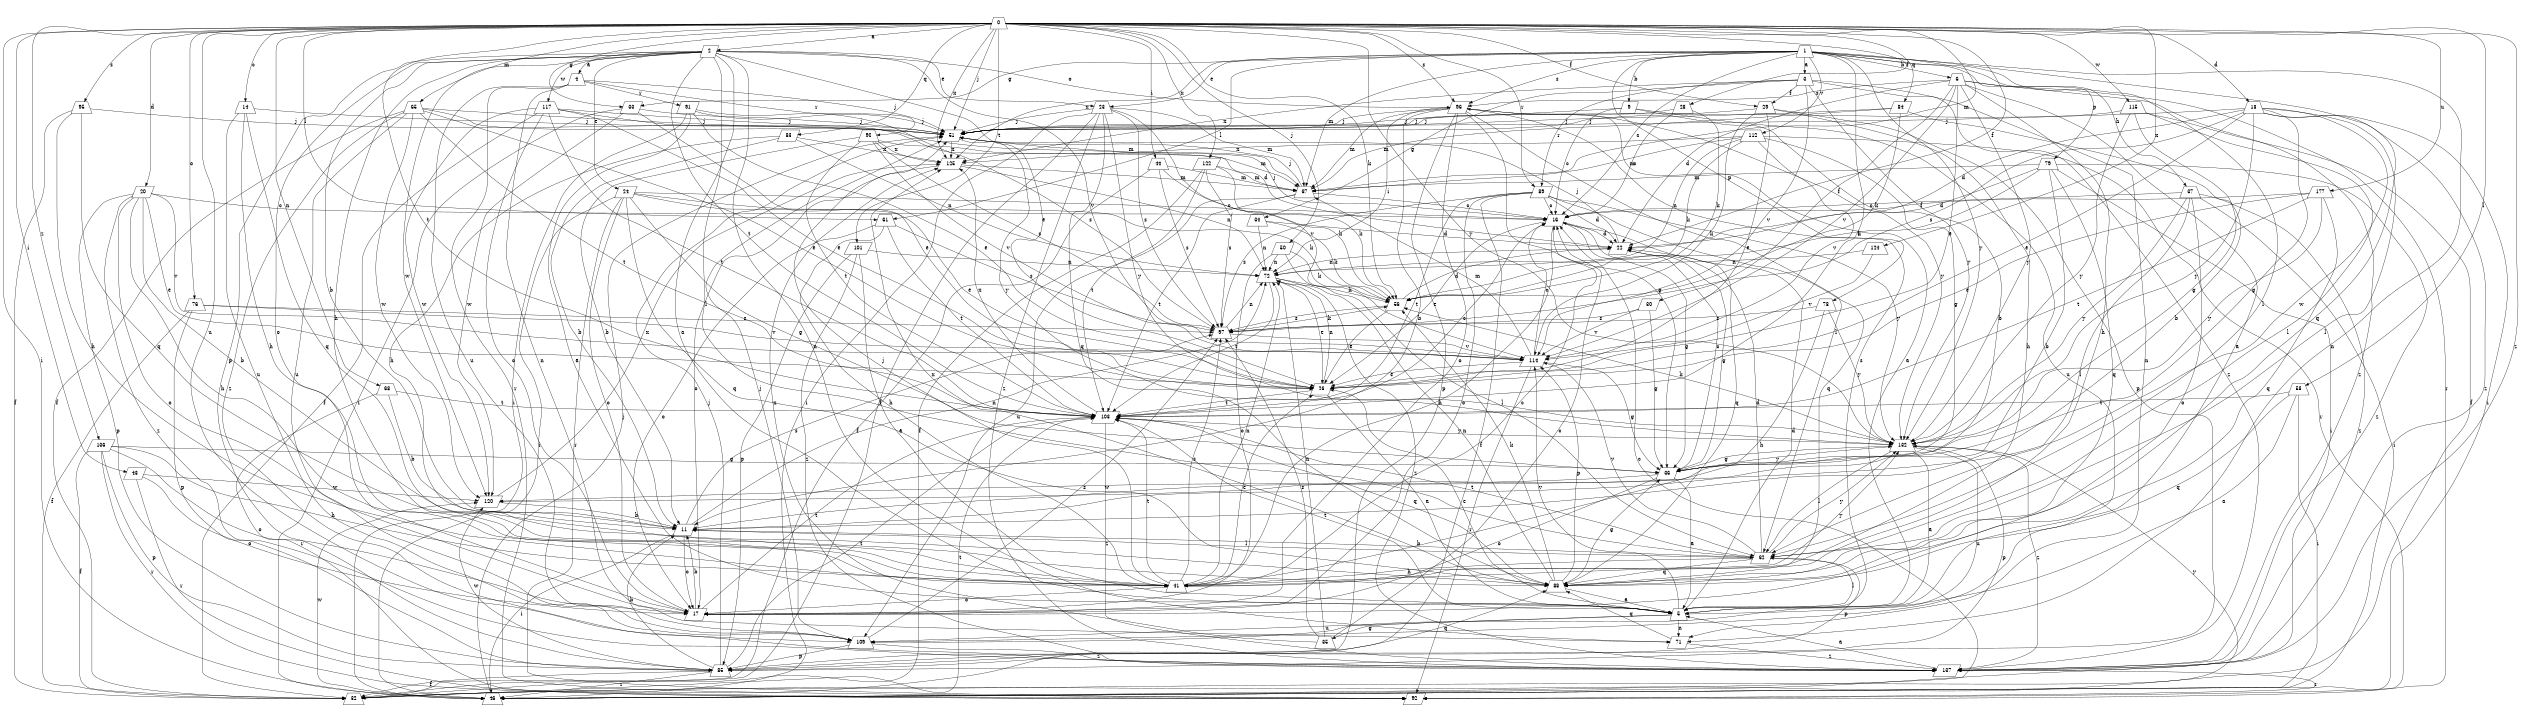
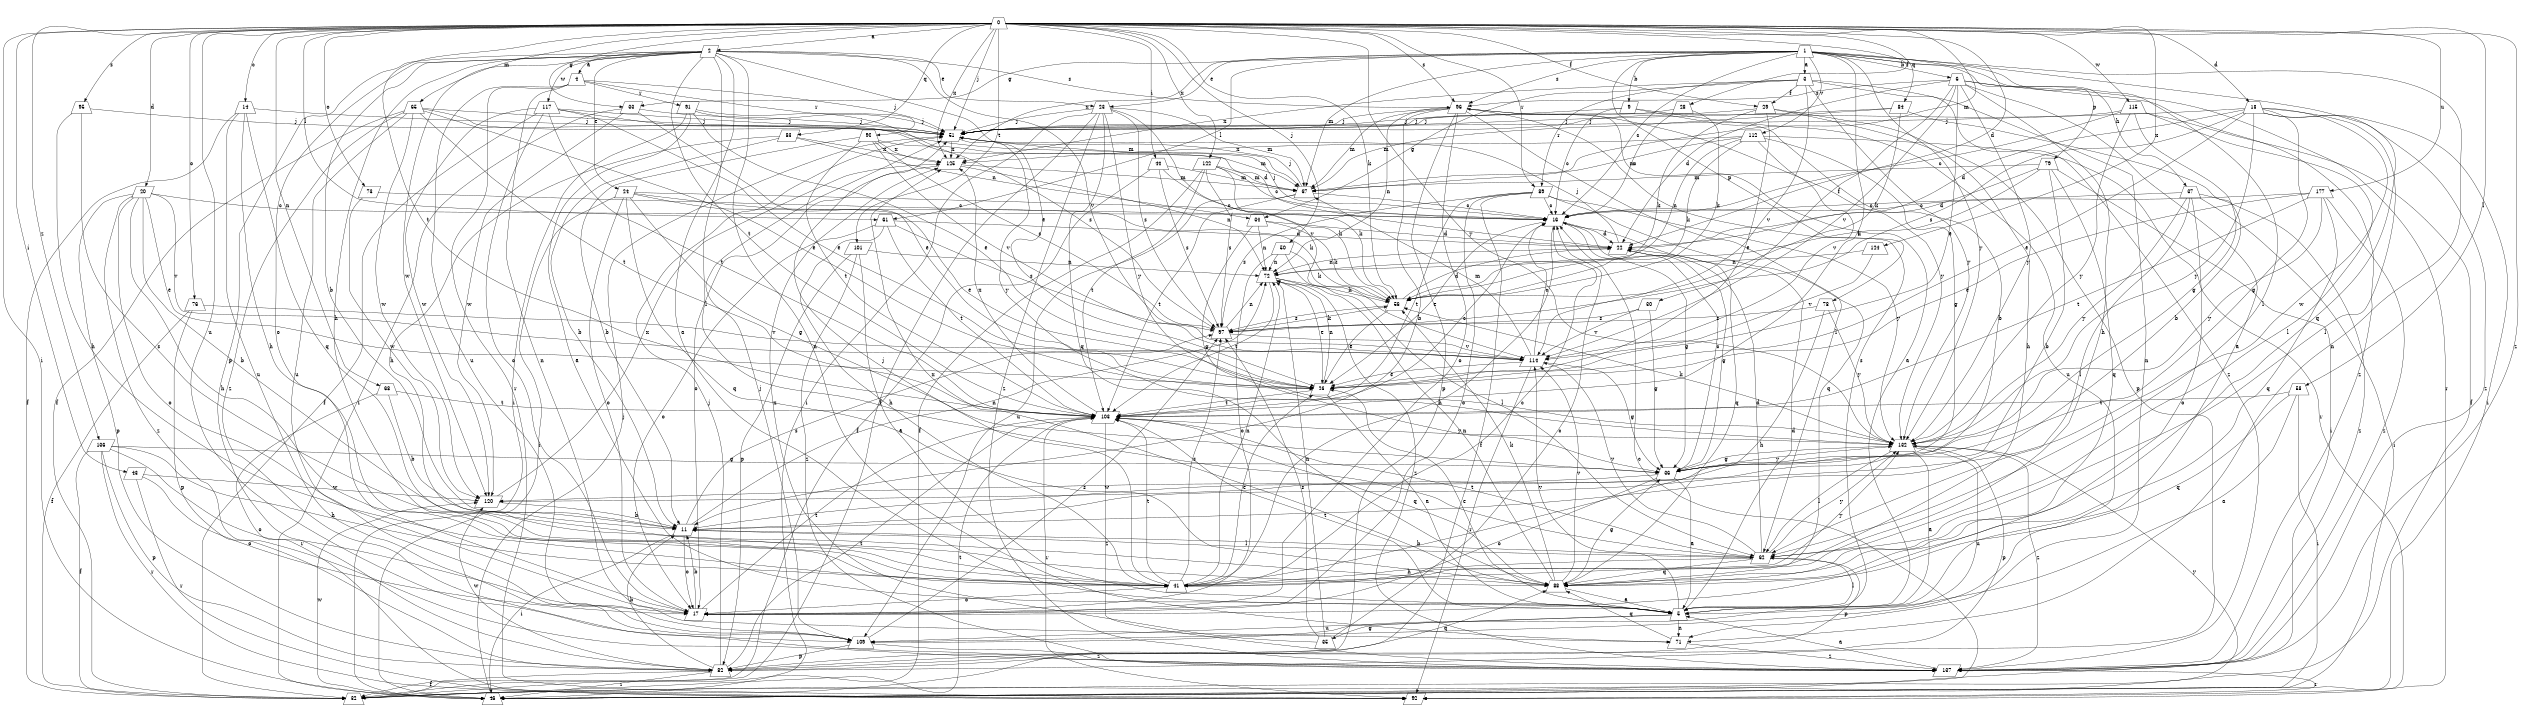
  strict digraph {
    node [shape=trapezium]
    2 [shape=parallelogram]
    0
    14
    18
    20 [shape=parallelogram]
    22 [shape=parallelogram]
    28
    29
    33 [shape=parallelogram]
    43 [shape=parallelogram]
    44
    46
    50 [shape=parallelogram]
    51 [shape=parallelogram]
    56 [shape=parallelogram]
    58
    61
    65
    67
    68
+   73 [shape=parallelogram]
    76
    83 [shape=parallelogram]
    84 [shape=parallelogram]
    89 [shape=parallelogram]
    95
    96 [shape=parallelogram]
    101 [shape=parallelogram]
    103 [shape=parallelogram]
    n30 [label=177]
    109
    115
    122 [shape=parallelogram]
    124
    125 [shape=parallelogram]
    132
    136 [shape=parallelogram]
    137 [shape=parallelogram]
    23
    62 [shape=parallelogram]
    71 [shape=parallelogram]
    4
    5
    11 [shape=parallelogram]
    24 [shape=parallelogram]
    26 [shape=parallelogram]
    41
    n48 [label=17 shape=parallelogram]
-   82 [label=85]
+   82
    114 [shape=parallelogram]
    117
    120 [shape=parallelogram]
    88
    n54 [label=32]
    97
    36 [shape=parallelogram]
    16 [shape=parallelogram]
    72
    92 [shape=parallelogram]
    1
    3
    6
    9 [shape=parallelogram]
    37
    78
    79
    112
    34
    30 [shape=parallelogram]
    90
    91 [shape=parallelogram]
    35
-   2 -> 96 [label=o]
+   2 -> 96 [label=s]
    2 -> 103 [label=t]
    2 -> 23 [label=e]
    2 -> 62 [label=l]
    2 -> 71 [label=n]
    2 -> 4 [label=a]
    2 -> 5 [label=a]
    2 -> 11 [label=b]
    2 -> 24 [label=e]
    2 -> 26 [label=e]
    2 -> 41 [label=h]
    2 -> n48 [label=o]
    2 -> 82 [label=p]
    2 -> 114 [label=v]
    2 -> 117 [label=w]
    2 -> 120 [label=w]
    0 -> 2 [label=a]
    0 -> 14 [label=c]
    0 -> 18 [label=d]
    0 -> 20 [label=d]
-   0 -> 22 [label=f]
+   0 -> 22 [label=d]
    0 -> 28 [label=f]
    0 -> 29 [label=f]
    0 -> 33 [label=g]
    0 -> 43 [label=i]
    0 -> 44 [label=i]
    0 -> 46 [label=i]
    0 -> 50 [label=j]
    0 -> 51 [label=j]
    0 -> 56 [label=k]
    0 -> 58 [label=l]
    0 -> 61 [label=l]
    0 -> 65 [label=m]
    0 -> 67 [label=m]
    0 -> 68 [label=n]
+   0 -> 73 [label=o]
    0 -> 76 [label=o]
    0 -> 83 [label=q]
    0 -> 84 [label=q]
    0 -> 89 [label=r]
    0 -> 95 [label=s]
    0 -> 96 [label=s]
    0 -> 101 [label=t]
    0 -> 103 [label=t]
    0 -> n30 [label=u]
    0 -> 109 [label=u]
    0 -> 115 [label=w]
    0 -> 122 [label=x]
    0 -> 124 [label=x]
    0 -> 125 [label=x]
    0 -> 132 [label=y]
    0 -> 136 [label=z]
    0 -> 137 [label=z]
    14 -> 51 [label=j]
    14 -> 109 [label=u]
    14 -> 41 [label=h]
    14 -> 88 [label=q]
-   95 -> n54 [label=f]
+   14 -> n54 [label=f]
    18 -> 22 [label=d]
    18 -> 46 [label=i]
    18 -> 51 [label=j]
    18 -> 132 [label=y]
    18 -> 137 [label=z]
    18 -> 62 [label=l]
    18 -> 26 [label=e]
    18 -> 120 [label=w]
    18 -> 97 [label=s]
    18 -> 36 [label=g]
    20 -> 137 [label=z]
    20 -> 11 [label=b]
    20 -> 26 [label=e]
    20 -> 41 [label=h]
    20 -> n48 [label=o]
    20 -> 82 [label=p]
    20 -> 114 [label=v]
    20 -> 16 [label=c]
    22 -> 51 [label=j]
    22 -> 36 [label=g]
    22 -> 72 [label=n]
    28 -> 51 [label=j]
    28 -> 56 [label=k]
    28 -> 16 [label=c]
    29 -> 51 [label=j]
-   29 -> 114 [label=k]
+   29 -> 56 [label=k]
    29 -> 26 [label=e]
    29 -> 41 [label=h]
    29 -> 82 [label=p]
    33 -> 46 [label=i]
    33 -> 51 [label=j]
    33 -> 26 [label=e]
    33 -> 120 [label=w]
    43 -> n48 [label=o]
    43 -> 120 [label=w]
    43 -> 92 [label=r]
    44 -> 56 [label=k]
    44 -> 67 [label=m]
    44 -> n54 [label=f]
    44 -> 97 [label=s]
    46 -> 51 [label=j]
    46 -> 120 [label=w]
    46 -> 16 [label=c]
    50 -> 56 [label=k]
    50 -> 62 [label=l]
    50 -> n48 [label=o]
    50 -> 72 [label=n]
    51 -> 125 [label=x]
    51 -> 132 [label=y]
    56 -> 22 [label=d]
    56 -> 26 [label=e]
    56 -> 97 [label=s]
    58 -> 46 [label=i]
    58 -> 103 [label=t]
    58 -> 5 [label=a]
    58 -> 88 [label=q]
-   89 -> 22 [label=d]
+   61 -> 22 [label=d]
    61 -> 103 [label=t]
    61 -> 41 [label=h]
    61 -> n48 [label=o]
    61 -> 97 [label=s]
    65 -> 51 [label=j]
    65 -> 67 [label=m]
    65 -> 103 [label=t]
    65 -> 109 [label=u]
    65 -> 137 [label=z]
    65 -> 26 [label=e]
    65 -> 120 [label=w]
    65 -> n54 [label=f]
    67 -> 51 [label=j]
    67 -> 103 [label=t]
    67 -> 109 [label=u]
    67 -> 16 [label=c]
    68 -> 103 [label=t]
    68 -> 11 [label=b]
    68 -> 92 [label=r]
+   73 -> 120 [label=w]
+   73 -> 16 [label=c]
    76 -> 82 [label=p]
    76 -> 114 [label=v]
    76 -> n54 [label=f]
-   76 -> 97 [label=s]
    83 -> 125 [label=x]
    83 -> 11 [label=b]
    83 -> 41 [label=h]
-   83 -> 72 [label=n]
+   83 -> 34 [label=n]
    84 -> 51 [label=j]
    84 -> 56 [label=k]
    84 -> 67 [label=m]
    84 -> 11 [label=b]
    89 -> 103 [label=t]
    89 -> 132 [label=y]
    89 -> n48 [label=o]
    89 -> 88 [label=q]
    89 -> n54 [label=f]
    89 -> 97 [label=s]
    89 -> 16 [label=c]
    95 -> 51 [label=j]
    95 -> 41 [label=h]
-   95 -> 88 [label=q]
+   95 -> 88 [label=s]
    96 -> 51 [label=j]
    96 -> 67 [label=m]
    96 -> 132 [label=y]
    96 -> 62 [label=l]
    96 -> 5 [label=a]
    96 -> 11 [label=b]
    96 -> n48 [label=o]
    96 -> 82 [label=p]
-   96 -> 36 [label=g]
-   96 -> 72 [label=i]
+   34 -> 36 [label=g]
+   96 -> 72 [label=n]
    101 -> 137 [label=z]
    101 -> 5 [label=a]
    101 -> 82 [label=p]
    101 -> 72 [label=n]
    103 -> 125 [label=x]
    103 -> 132 [label=y]
    103 -> 137 [label=z]
    103 -> 88 [label=q]
    103 -> 16 [label=c]
-   24 -> 92 [label=r]
+   103 -> 92 [label=r]
    n30 -> 103 [label=t]
    n30 -> 132 [label=y]
-   79 -> 137 [label=z]
+   n30 -> 137 [label=z]
    n30 -> 26 [label=e]
    n30 -> 88 [label=q]
-   n30 -> 16 [label=f]
+   n30 -> 16 [label=c]
    109 -> 51 [label=j]
    109 -> 137 [label=z]
    109 -> 82 [label=p]
    109 -> 97 [label=s]
    115 -> 51 [label=j]
    115 -> 132 [label=y]
    115 -> 62 [label=l]
    115 -> n54 [label=f]
    115 -> 36 [label=g]
+   115 -> 16 [label=c]
    122 -> 56 [label=k]
    122 -> 67 [label=m]
    122 -> 103 [label=t]
    122 -> n54 [label=f]
    122 -> 97 [label=s]
+   122 -> 16 [label=c]
    124 -> 114 [label=v]
    124 -> 72 [label=n]
    125 -> 67 [label=m]
    125 -> n48 [label=o]
    125 -> 72 [label=n]
    132 -> 56 [label=k]
    132 -> 109 [label=u]
    132 -> 137 [label=z]
    132 -> 62 [label=l]
    132 -> 5 [label=a]
    132 -> 82 [label=p]
    132 -> 36 [label=g]
    136 -> 41 [label=h]
    136 -> n48 [label=o]
    136 -> 82 [label=p]
    136 -> n54 [label=f]
    136 -> 36 [label=g]
    136 -> 92 [label=r]
    137 -> 5 [label=a]
    137 -> 92 [label=r]
    23 -> 46 [label=i]
    23 -> 51 [label=j]
    23 -> 67 [label=m]
    23 -> 132 [label=y]
    23 -> 137 [label=z]
    23 -> 114 [label=v]
    23 -> 88 [label=q]
    23 -> n54 [label=f]
    23 -> 97 [label=s]
    62 -> 22 [label=d]
    62 -> 103 [label=t]
    62 -> 132 [label=y]
    62 -> 11 [label=b]
    62 -> 41 [label=h]
    62 -> 82 [label=p]
    62 -> 114 [label=v]
    62 -> 88 [label=q]
    71 -> 137 [label=z]
    71 -> 88 [label=q]
    4 -> 51 [label=j]
    4 -> 109 [label=u]
    4 -> 71 [label=n]
    4 -> 92 [label=r]
    4 -> 90 [label=r]
    4 -> 91 [label=r]
    5 -> 22 [label=d]
    5 -> 96 [label=s]
    5 -> 103 [label=t]
    5 -> 109 [label=u]
    5 -> 62 [label=l]
    5 -> 71 [label=n]
    5 -> 26 [label=e]
    5 -> 114 [label=v]
    5 -> 35 [label=g]
    11 -> 46 [label=i]
    11 -> 62 [label=l]
    11 -> n48 [label=o]
    11 -> 97 [label=s]
    11 -> 72 [label=n]
    24 -> 46 [label=i]
    24 -> 56 [label=k]
    24 -> 26 [label=e]
    24 -> n48 [label=o]
    24 -> 88 [label=q]
    24 -> 36 [label=g]
    24 -> 16 [label=c]
    26 -> 103 [label=t]
    26 -> 5 [label=a]
    26 -> 72 [label=n]
    41 -> 51 [label=j]
    41 -> 103 [label=t]
    41 -> 132 [label=y]
    41 -> 26 [label=e]
    41 -> n48 [label=o]
    41 -> 97 [label=s]
    41 -> 16 [label=c]
    41 -> 72 [label=n]
    n48 -> 103 [label=t]
    n48 -> 11 [label=b]
    82 -> 46 [label=i]
    82 -> 51 [label=j]
    82 -> 103 [label=t]
    82 -> 11 [label=b]
    82 -> 120 [label=w]
    82 -> 88 [label=q]
    82 -> n54 [label=f]
    114 -> 67 [label=m]
    114 -> 26 [label=e]
    114 -> 36 [label=g]
    114 -> 16 [label=c]
    114 -> 92 [label=r]
    117 -> 22 [label=d]
    117 -> 51 [label=j]
    117 -> 103 [label=t]
    117 -> 26 [label=e]
    117 -> n48 [label=o]
    117 -> 120 [label=w]
    117 -> n54 [label=f]
    120 -> 125 [label=x]
    120 -> 11 [label=b]
    88 -> 56 [label=k]
    88 -> 125 [label=x]
    88 -> 5 [label=a]
-   88 -> 114 [label=p]
+   88 -> 114 [label=v]
    88 -> 36 [label=g]
    88 -> 72 [label=n]
    n54 -> 103 [label=t]
    n54 -> 132 [label=y]
    97 -> 56 [label=k]
    97 -> 114 [label=v]
    97 -> 72 [label=n]
    36 -> 132 [label=y]
    36 -> 5 [label=a]
    36 -> n48 [label=o]
    36 -> 120 [label=w]
    36 -> 16 [label=c]
    16 -> 22 [label=d]
    16 -> 51 [label=j]
    16 -> 26 [label=e]
    16 -> 41 [label=h]
    16 -> 88 [label=q]
    16 -> 36 [label=g]
    72 -> 56 [label=k]
    72 -> 103 [label=t]
    72 -> 137 [label=z]
    72 -> 26 [label=e]
    1 -> 33 [label=g]
    1 -> 61 [label=l]
    1 -> 67 [label=m]
    1 -> 96 [label=s]
    1 -> 103 [label=t]
    1 -> 125 [label=x]
    1 -> 132 [label=y]
    1 -> 23 [label=e]
    1 -> 62 [label=l]
    1 -> 71 [label=n]
    1 -> 88 [label=q]
    1 -> 16 [label=c]
    1 -> 3 [label=a]
    1 -> 6 [label=b]
    1 -> 9 [label=b]
    1 -> 37 [label=h]
    1 -> 78 [label=p]
    1 -> 79 [label=p]
    1 -> 112 [label=v]
    3 -> 29 [label=f]
    3 -> 89 [label=r]
    3 -> 125 [label=x]
    3 -> 132 [label=y]
    3 -> 137 [label=z]
    3 -> 71 [label=n]
    3 -> 114 [label=v]
    3 -> 34 [label=g]
    6 -> 22 [label=d]
    6 -> 96 [label=s]
    6 -> 132 [label=y]
    6 -> 137 [label=z]
    6 -> 5 [label=a]
    6 -> 26 [label=e]
    6 -> 41 [label=h]
    6 -> 114 [label=v]
    6 -> 92 [label=r]
    6 -> 30 [label=f]
    9 -> 51 [label=j]
    9 -> 109 [label=u]
    9 -> 11 [label=b]
    9 -> 16 [label=c]
    37 -> 46 [label=i]
    37 -> 132 [label=y]
    37 -> 137 [label=z]
    37 -> 62 [label=l]
    37 -> n48 [label=o]
    37 -> 16 [label=c]
    78 -> 132 [label=y]
    78 -> 41 [label=h]
    78 -> 97 [label=s]
    79 -> 22 [label=d]
    79 -> 46 [label=i]
    79 -> 56 [label=k]
    79 -> 67 [label=m]
    79 -> 11 [label=b]
    79 -> 88 [label=q]
    112 -> 56 [label=k]
    112 -> 67 [label=m]
    112 -> 125 [label=x]
    112 -> 114 [label=v]
    112 -> 36 [label=g]
    112 -> 72 [label=n]
    112 -> 92 [label=r]
    34 -> 22 [label=d]
    34 -> 56 [label=k]
    34 -> 72 [label=n]
    30 -> 114 [label=v]
    30 -> 97 [label=s]
    30 -> 36 [label=g]
    90 -> 67 [label=m]
    90 -> 103 [label=t]
    90 -> 125 [label=x]
    90 -> 11 [label=b]
    90 -> 114 [label=v]
    90 -> 97 [label=s]
    91 -> 46 [label=i]
    91 -> 51 [label=j]
    91 -> 5 [label=a]
    91 -> 26 [label=e]
    91 -> 97 [label=s]
    35 -> 125 [label=x]
    35 -> 97 [label=s]
    35 -> 16 [label=c]
    35 -> 72 [label=n]
  }
